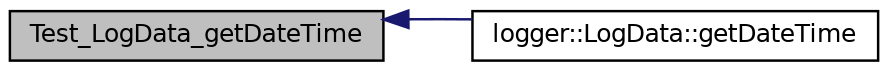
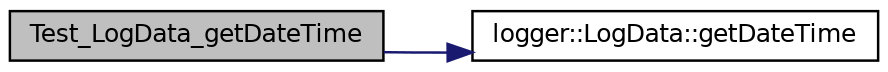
  digraph {
    rankdir=LR
    node [color=black fontname=Helvetica fontsize=10 shape=record style=filled]
    n1 [fillcolor=grey75 fontcolor=black height=0.2 label=Test_LogData_getDateTime width=0.4]
    n2 [fillcolor=white height=0.2 label="logger::LogData::getDateTime" width=0.4]
-   n2 -> n1 [color=midnightblue fontname=Helvetica fontsize=10 labelfontname=Helvetica labelfontsize=10 style=solid]
+   n1 -> n2 [color=midnightblue fontname=Helvetica fontsize=10 labelfontname=Helvetica labelfontsize=10 style=solid]
  }
